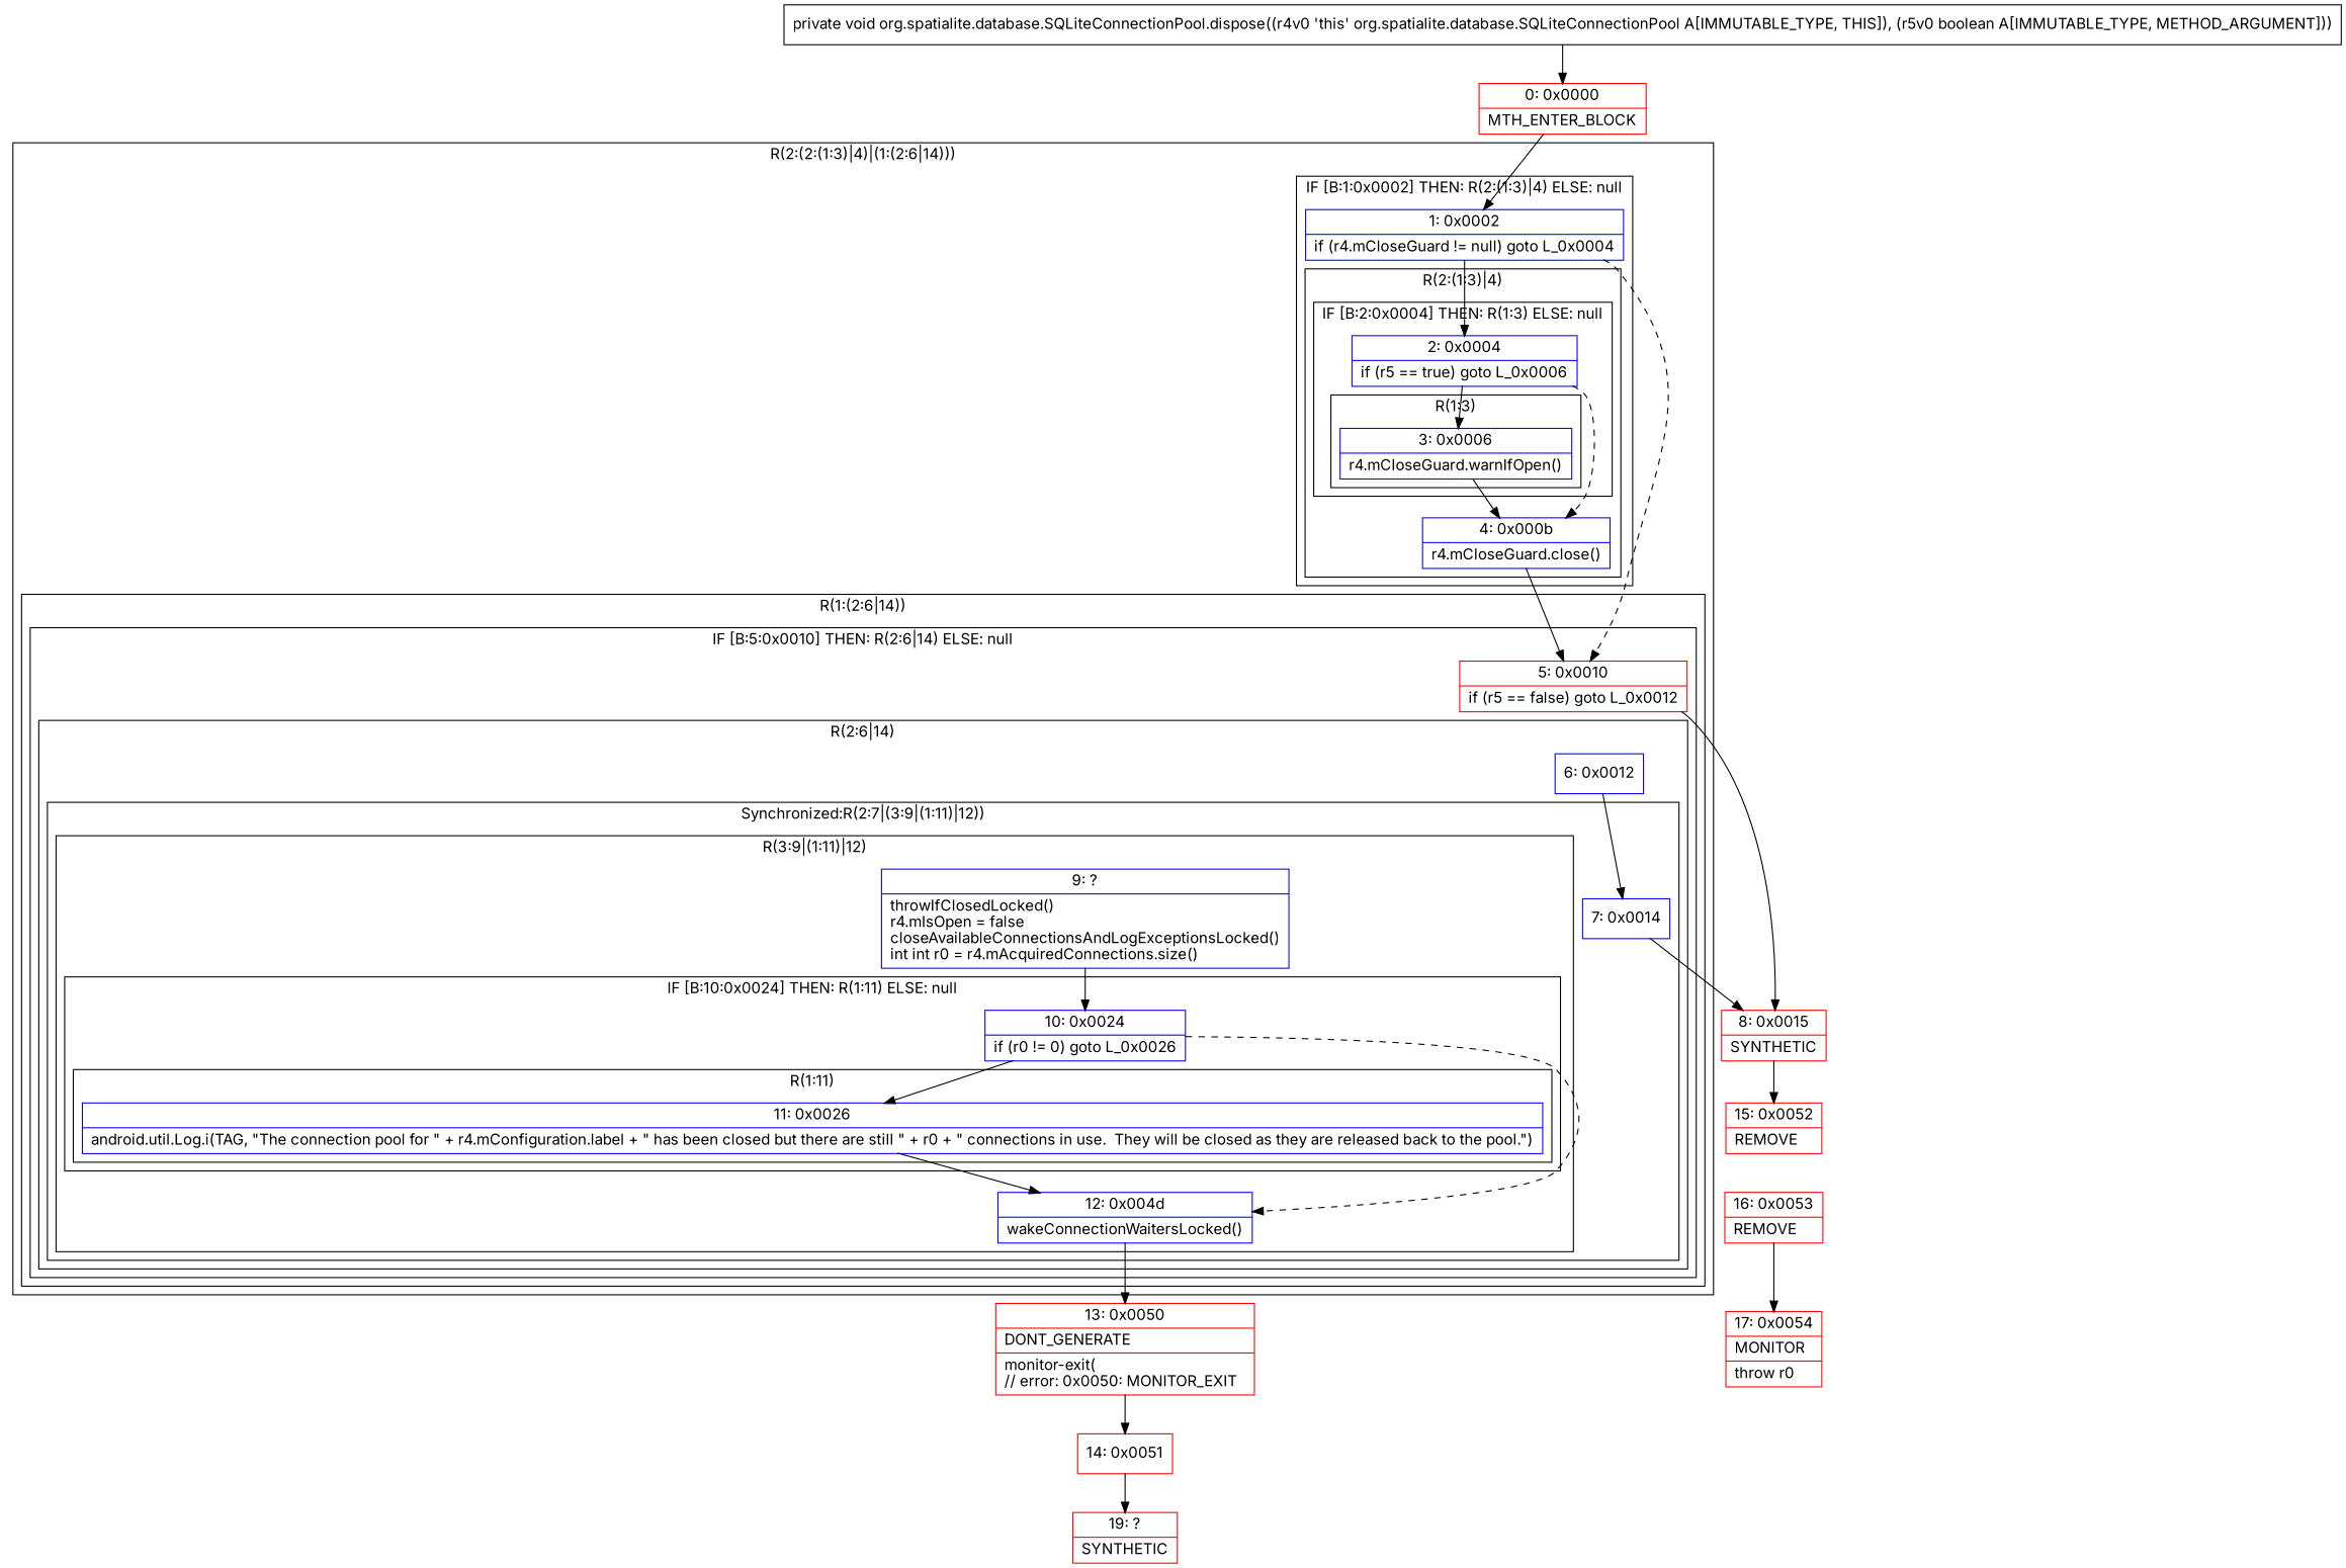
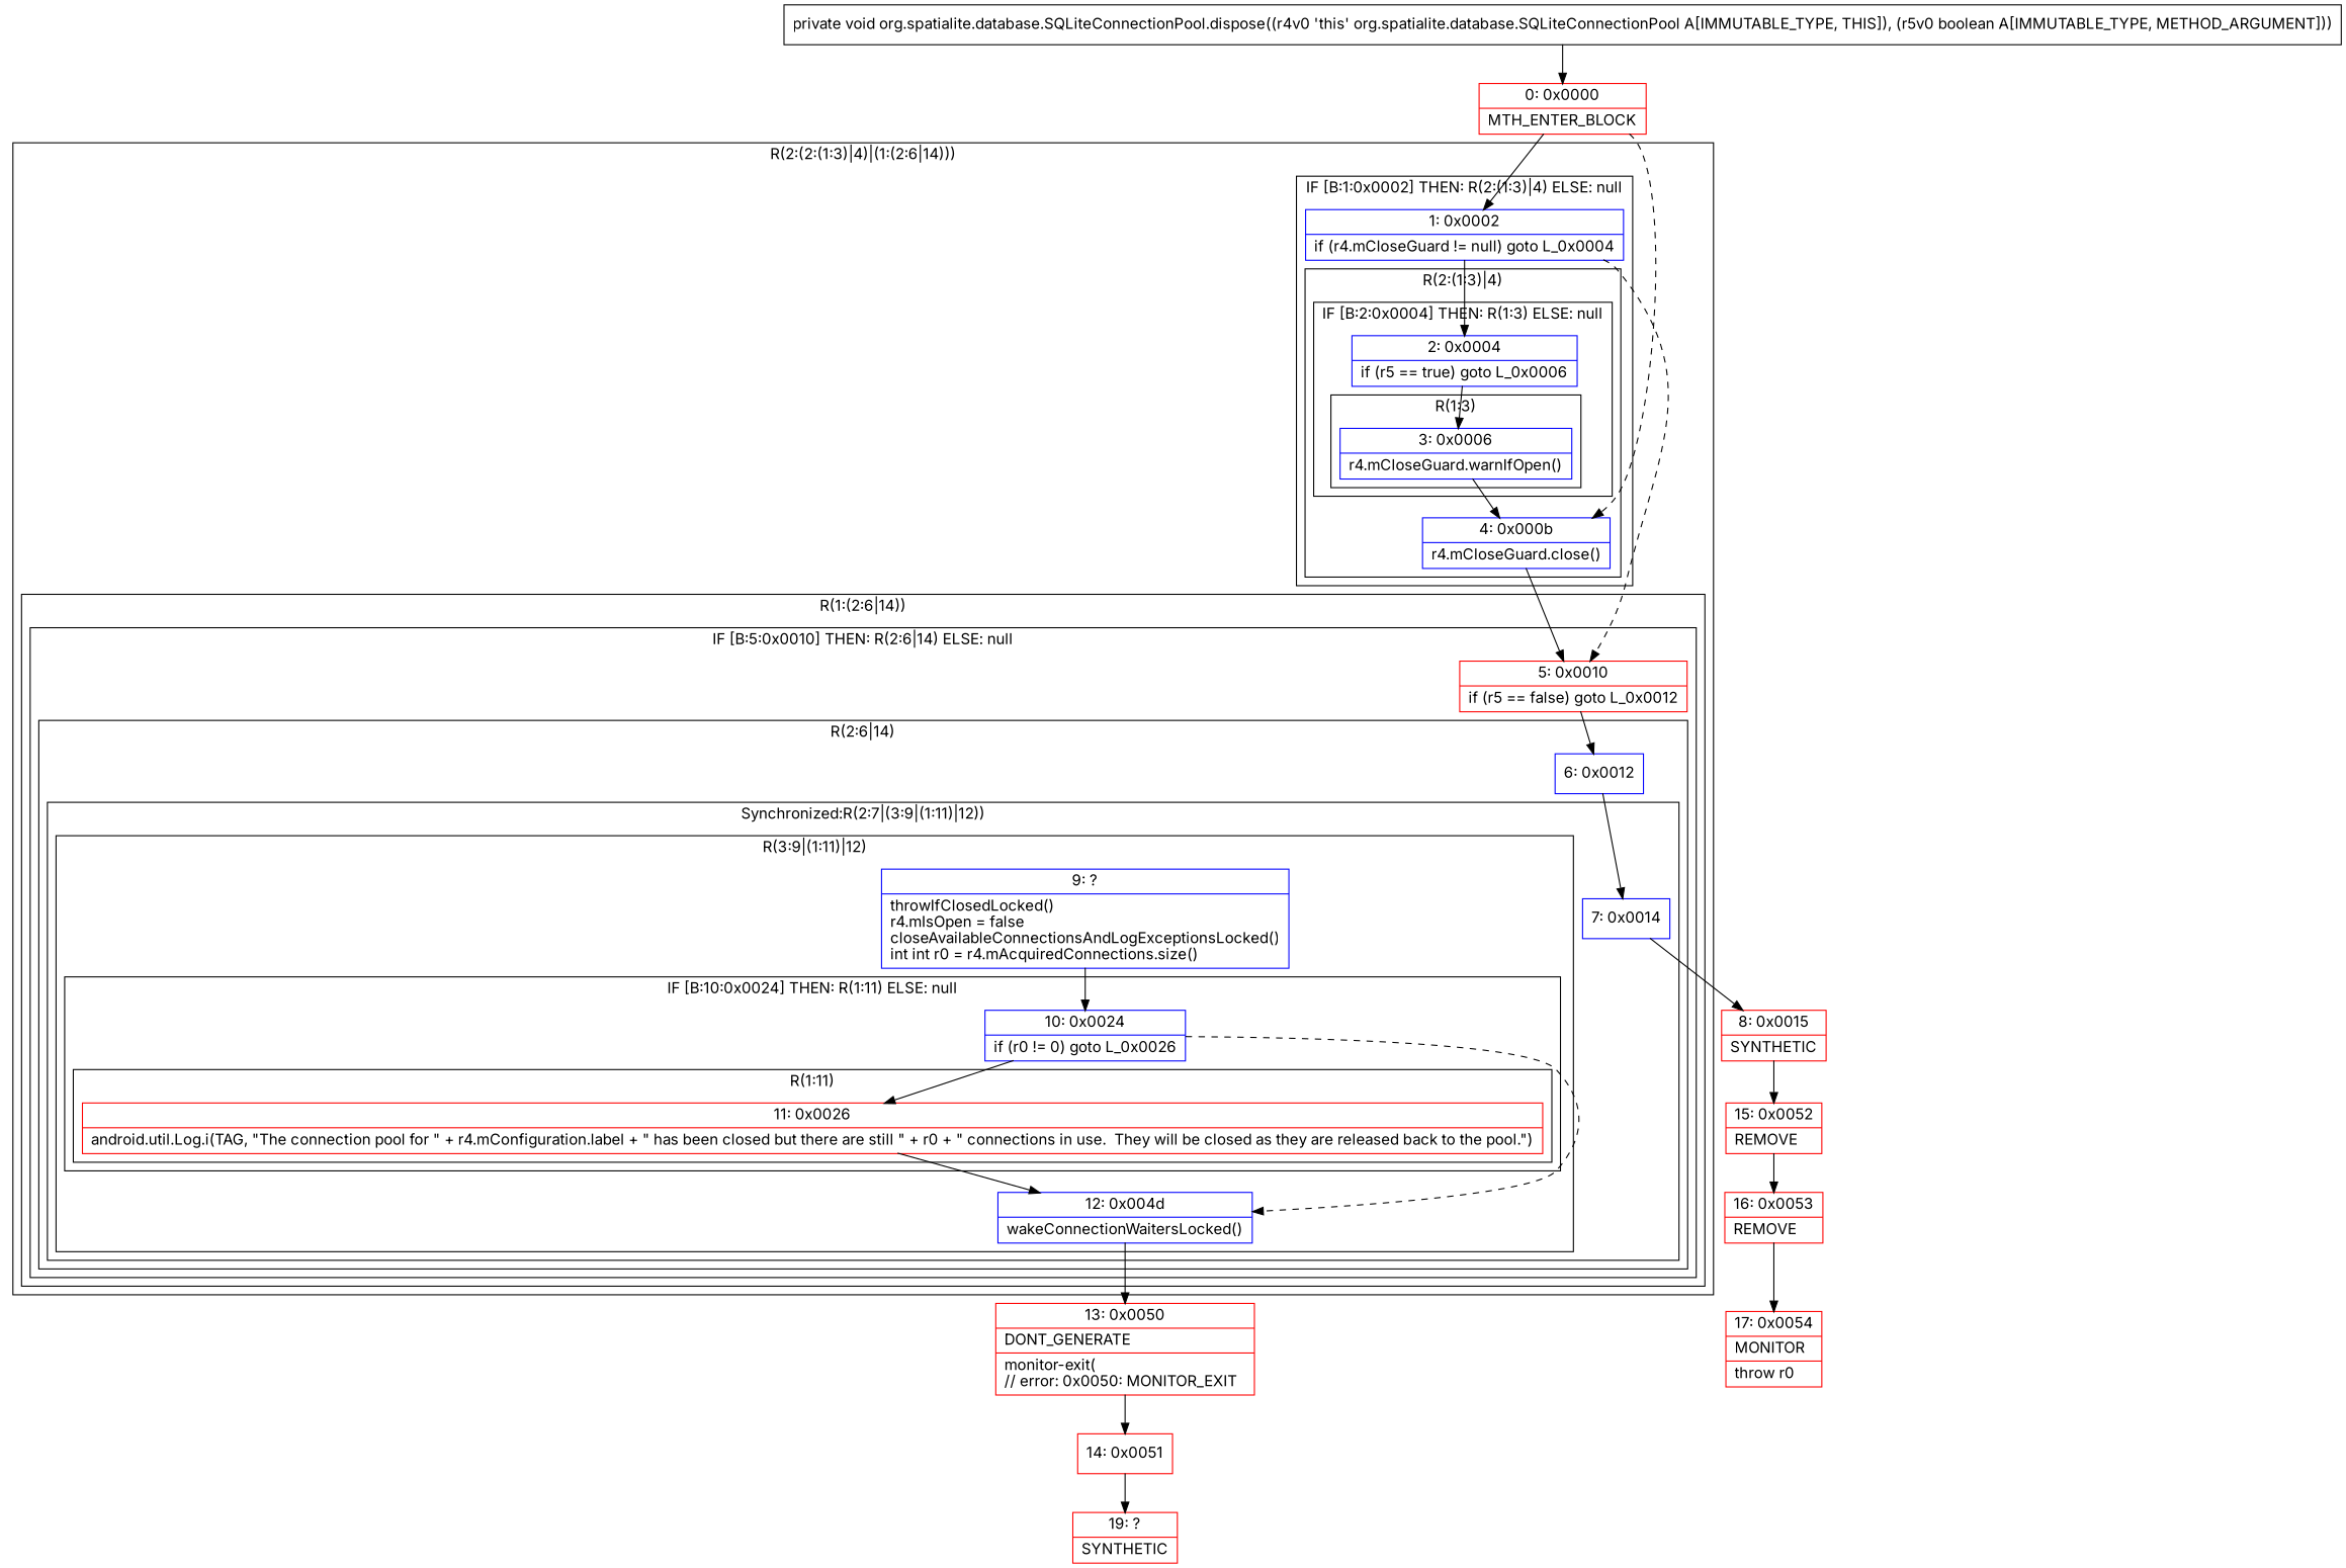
  digraph {
    fontname=Inter
    node [color=blue fontname=Inter shape=record]
    edge [fontname=Inter]
    n1 [label="{3\:\ 0x0006|r4.mCloseGuard.warnIfOpen()\l}"]
    n2 [label="{2\:\ 0x0004|if (r5 == true) goto L_0x0006\l}"]
    n3 [label="{4\:\ 0x000b|r4.mCloseGuard.close()\l}"]
    n4 [label="{1\:\ 0x0002|if (r4.mCloseGuard != null) goto L_0x0004\l}"]
-   n5 [label="{11\:\ 0x0026|android.util.Log.i(TAG, \"The connection pool for \" + r4.mConfiguration.label + \" has been closed but there are still \" + r0 + \" connections in use.  They will be closed as they are released back to the pool.\")\l}"]
+   n5 [color=red label="{11\:\ 0x0026|android.util.Log.i(TAG, \"The connection pool for \" + r4.mConfiguration.label + \" has been closed but there are still \" + r0 + \" connections in use.  They will be closed as they are released back to the pool.\")\l}"]
    n6 [label="{10\:\ 0x0024|if (r0 != 0) goto L_0x0026\l}"]
    n7 [label="{9\:\ ?|throwIfClosedLocked()\lr4.mIsOpen = false\lcloseAvailableConnectionsAndLogExceptionsLocked()\lint int r0 = r4.mAcquiredConnections.size()\l}"]
    n8 [label="{12\:\ 0x004d|wakeConnectionWaitersLocked()\l}"]
    n9 [label="{7\:\ 0x0014}"]
    n10 [label="{6\:\ 0x0012}"]
    n11 [color=red label="{5\:\ 0x0010|if (r5 == false) goto L_0x0012\l}"]
    n12 [color=red label="{13\:\ 0x0050|DONT_GENERATE\l|monitor\-exit(\l\/\/ error: 0x0050: MONITOR_EXIT  \l}"]
    n13 [color=red label="{8\:\ 0x0015|SYNTHETIC\l}"]
    n14 [color=red label="{15\:\ 0x0052|REMOVE\l}"]
    n15 [color=red label="{14\:\ 0x0051}"]
    n16 [color=red label="{0\:\ 0x0000|MTH_ENTER_BLOCK\l}"]
    n17 [color=red label="{16\:\ 0x0053|REMOVE\l}"]
    n18 [color=red label="{19\:\ ?|SYNTHETIC\l}"]
    n19 [color=red label="{17\:\ 0x0054|MONITOR\l|throw r0\l}"]
    n20 [label="{private void org.spatialite.database.SQLiteConnectionPool.dispose((r4v0 'this' org.spatialite.database.SQLiteConnectionPool A[IMMUTABLE_TYPE, THIS]), (r5v0 boolean A[IMMUTABLE_TYPE, METHOD_ARGUMENT])) }" color=""]
    subgraph cluster_1 {
      label="R(2:(2:(1:3)|4)|(1:(2:6|14)))"
      subgraph cluster_2 {
        label="IF [B:1:0x0002] THEN: R(2:(1:3)|4) ELSE: null"
        n4
        subgraph cluster_3 {
          label="R(2:(1:3)|4)"
          n3
          subgraph cluster_4 {
            label="IF [B:2:0x0004] THEN: R(1:3) ELSE: null"
            n2
            subgraph cluster_5 {
              label="R(1:3)"
              n1
            }
          }
        }
      }
      subgraph cluster_6 {
        label="R(1:(2:6|14))"
        subgraph cluster_7 {
          label="IF [B:5:0x0010] THEN: R(2:6|14) ELSE: null"
          n11
          subgraph cluster_8 {
            label="R(2:6|14)"
            n10
            subgraph cluster_9 {
              label="Synchronized:R(2:7|(3:9|(1:11)|12))"
              n9
              subgraph cluster_10 {
                label="R(3:9|(1:11)|12)"
                n7
                n8
                subgraph cluster_11 {
                  label="IF [B:10:0x0024] THEN: R(1:11) ELSE: null"
                  n6
                  subgraph cluster_12 {
                    label="R(1:11)"
                    n5
                  }
                }
              }
            }
          }
        }
      }
    }
    n1 -> n3
    n2 -> n1
-   n2 -> n3 [style=dashed]
+   n16 -> n3 [style=dashed]
    n3 -> n11
    n4 -> n2
    n4 -> n11 [style=dashed]
    n5 -> n8
    n6 -> n5
    n6 -> n8 [style=dashed]
    n7 -> n6
    n8 -> n12
    n9 -> n13
    n10 -> n9
-   n11 -> n13
+   n11 -> n10
    n12 -> n15
    n13 -> n14
+   n14 -> n17
    n15 -> n18
    n16 -> n4
    n17 -> n19
    n20 -> n16
  }
